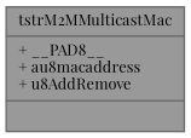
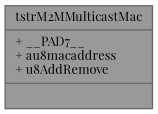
  digraph {
    fontname="Playfair Display"
-   n1 [color=gray40 fillcolor=grey60 fontcolor=black fontname="Playfair Display" fontsize=10 height=0.2 label="{tstrM2MMulticastMac\n|+ __PAD8__\l+ au8macaddress\l+ u8AddRemove\l|}" shape=record style=filled width=0.4]
+   n1 [color=gray40 fillcolor=grey60 fontcolor=black fontname="Playfair Display" fontsize=10 height=0.2 label="{tstrM2MMulticastMac\n|+ __PAD7__\l+ au8macaddress\l+ u8AddRemove\l|}" shape=record style=filled width=0.4]
  }
